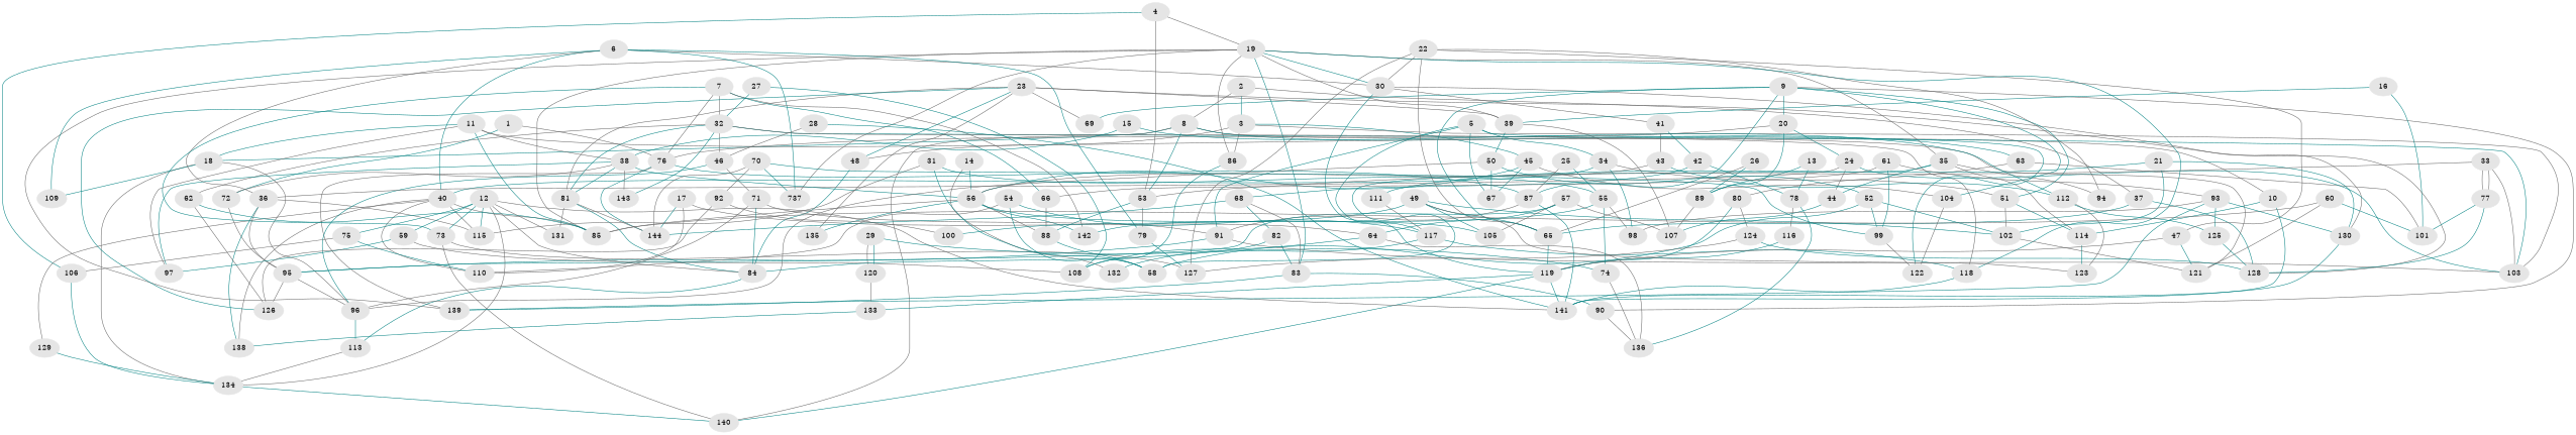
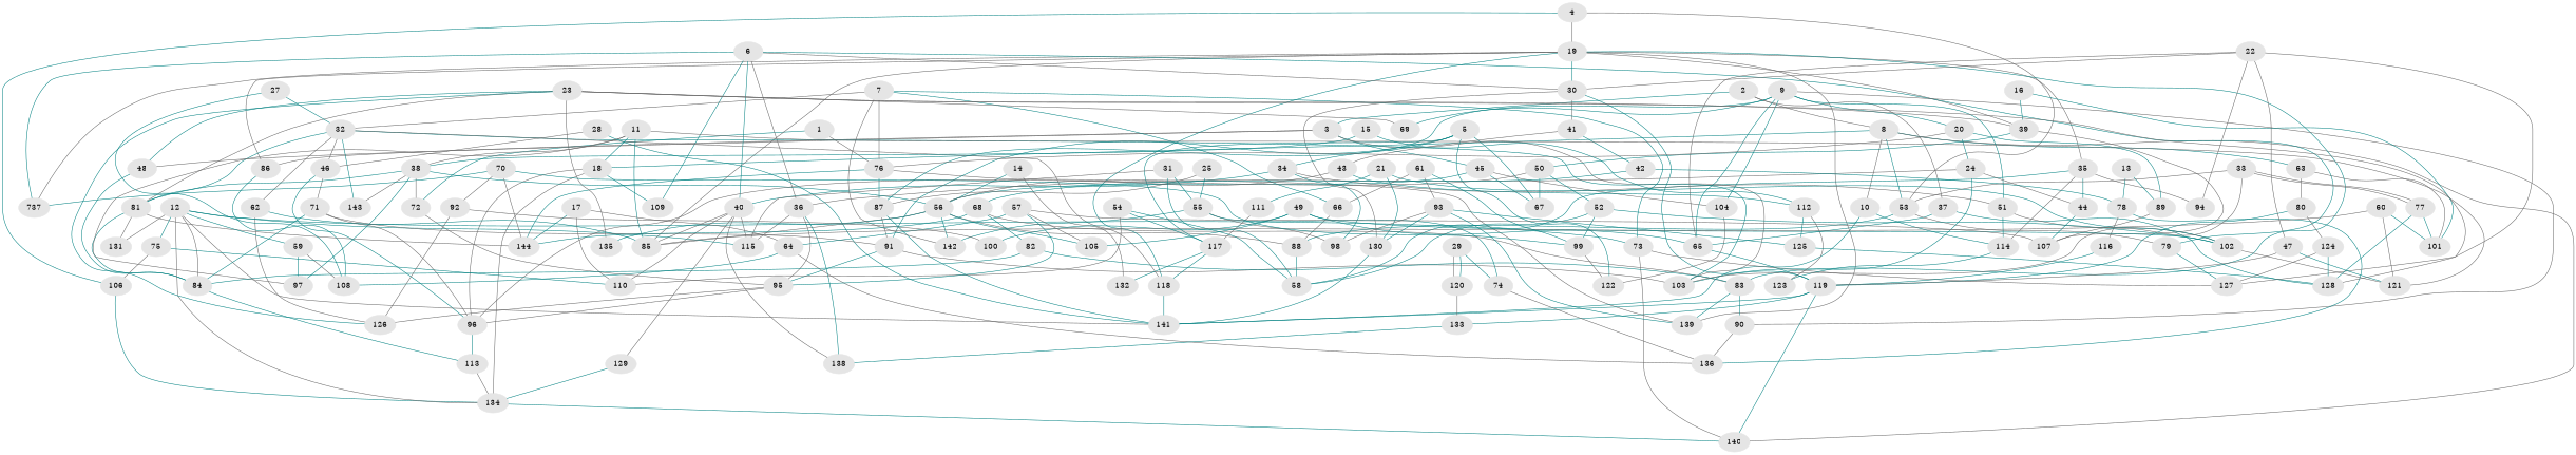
  graph {
    node [color=gray90 style=filled]
    edge [color=teal]
    1
    72
    76
    95
    87
    144
    139
    2
    3
    8
    37
    45
    48
    86
    103
    53
    10
    18
    63
    140
    65
    128
    67
    104
    56
    84
    108
    4
    19
    106
    30
    n32 [label=737]
    85
    39
    35
    83
    118
    79
    88
    134
    5
    34
    91
    117
    122
    40
    51
    98
    132
    6
    36
    109
    130
    41
    119
    115
    138
    110
    129
    127
    7
    32
    66
    73
    142
    81
    46
    62
    143
    114
    141
    96
    101
    80
    9
    20
    69
    90
    89
    24
    102
    136
    123
    11
    38
    97
    121
    12
    59
    75
    131
    113
    13
    78
    116
    107
    14
    135
    105
    15
    112
    125
    16
    50
    17
    64
    94
    44
    58
    21
    111
    22
    47
    23
    126
    25
    55
    74
-   26
    27
    28
    71
    29
    120
    133
    42
    43
    31
    33
    77
    52
    68
    82
    49
    100
    99
    54
    57
    60
    61
    93
    124
    70
    92
    1 -- 72
    1 -- 76 [color=gray40]
    72 -- 95 [color=gray40]
    76 -- 87
    76 -- 144
    76 -- 139 [color=gray40]
    95 -- 96 [color=gray40]
    95 -- 126 [color=gray40]
    87 -- 91 [color=gray40]
    87 -- 141
    2 -- 3
    2 -- 8 [color=gray40]
    2 -- 37 [color=gray40]
    3 -- 45
    3 -- 48 [color=gray40]
    3 -- 86 [color=gray40]
    3 -- 103 [color=gray40]
    8 -- 53
    8 -- 10 [color=gray40]
    8 -- 18
    8 -- 63
    8 -- 140 [color=gray40]
    37 -- 65
    37 -- 128
    45 -- 67
    45 -- 104 [color=gray40]
    45 -- 56
    48 -- 84
    86 -- 108
    53 -- 79 [color=gray40]
    53 -- 88
    10 -- 114
    10 -- 141
    18 -- 134 [color=gray40]
    18 -- 109
    18 -- 96 [color=gray40]
    63 -- 101 [color=gray40]
    63 -- 80 [color=gray40]
    65 -- 119
    104 -- 122 [color=gray40]
    56 -- 85 [color=gray40]
    56 -- 88 [color=gray40]
    56 -- 142
    56 -- 135
    56 -- 105
    84 -- 113
    4 -- 53 [color=gray40]
    4 -- 19 [color=gray40]
    4 -- 106
    19 -- 139 [color=gray40]
    19 -- 86 [color=gray40]
    19 -- 30
    19 -- n32 [color=gray40]
    19 -- 85 [color=gray40]
    19 -- 39 [color=gray40]
    19 -- 35 [color=gray40]
    19 -- 83
    19 -- 118
    106 -- 134
    30 -- 130 [color=gray40]
    30 -- 41 [color=gray40]
    30 -- 119
    39 -- 107 [color=gray40]
    39 -- 50
    35 -- 114 [color=gray40]
    35 -- 94 [color=gray40]
    35 -- 44
    35 -- 58
    83 -- 139
    83 -- 90
    118 -- 141
    79 -- 127
    88 -- 58
    134 -- 140
    5 -- 67
    5 -- 34
    5 -- 91
    5 -- 117
    5 -- 122
    34 -- 40
    34 -- 51 [color=gray40]
    34 -- 98
    91 -- 95
    91 -- 103 [color=gray40]
    117 -- 118
    117 -- 132
    40 -- 85 [color=gray40]
    40 -- 115 [color=gray40]
    40 -- 138 [color=gray40]
    40 -- 110 [color=gray40]
    40 -- 129 [color=gray40]
    51 -- 114
    51 -- 102 [color=gray40]
    6 -- 30 [color=gray40]
    6 -- n32
    6 -- 79
    6 -- 40
    6 -- 36 [color=gray40]
    6 -- 109
    36 -- 95 [color=gray40]
    36 -- 115 [color=gray40]
    36 -- 138
    130 -- 141
    41 -- 42
    41 -- 43 [color=gray40]
    119 -- 140
    119 -- 141
    119 -- 133
    129 -- 134
    7 -- 76 [color=gray40]
    7 -- 32 [color=gray40]
    7 -- 66
    7 -- 73
    7 -- 142 [color=gray40]
    32 -- 103
    32 -- 118 [color=gray40]
    32 -- 81
    32 -- 46 [color=gray40]
    32 -- 62 [color=gray40]
    32 -- 143
    66 -- 88 [color=gray40]
    73 -- 140 [color=gray40]
    73 -- 127 [color=gray40]
    81 -- 144 [color=gray40]
    81 -- 84
    81 -- 131 [color=gray40]
    46 -- 96
    46 -- 71 [color=gray40]
    62 -- 85
    62 -- 126 [color=gray40]
    114 -- 123
    96 -- 113
    80 -- 119
    80 -- 124 [color=gray40]
    9 -- 87
    9 -- 65
    9 -- 104
    9 -- 51
    9 -- 20
    9 -- 69
    9 -- 90 [color=gray40]
    20 -- 76 [color=gray40]
    20 -- 89
    20 -- 24
    90 -- 136 [color=gray40]
    89 -- 107 [color=gray40]
    24 -- 103
    24 -- 36 [color=gray40]
    24 -- 44 [color=gray40]
    102 -- 121 [color=gray40]
    11 -- 18
    11 -- 85
    11 -- 38 [color=gray40]
    11 -- 97 [color=gray40]
    11 -- 121 [color=gray40]
    38 -- 72 [color=gray40]
    38 -- 56
    38 -- 81
    38 -- 143 [color=gray40]
    38 -- 97
    12 -- 84 [color=gray40]
    12 -- 134 [color=gray40]
    12 -- 115
    12 -- 73
    12 -- 141 [color=gray40]
    12 -- 59
    12 -- 75
    12 -- 131 [color=gray40]
    59 -- 108 [color=gray40]
    59 -- 97
    75 -- 106 [color=gray40]
    75 -- 110
    113 -- 134 [color=gray40]
    13 -- 89
    13 -- 78
    78 -- 136
    78 -- 116 [color=gray40]
    116 -- 119
    14 -- 56
    14 -- 132 [color=gray40]
    15 -- 38
    15 -- 112
    112 -- 123 [color=gray40]
    112 -- 125
    125 -- 128
    16 -- 39
    16 -- 101
    50 -- 67
    50 -- 96 [color=gray40]
    50 -- 52
    17 -- 144
    17 -- 110 [color=gray40]
    17 -- 64 [color=gray40]
    64 -- 108
    64 -- 136 [color=gray40]
    44 -- 107
    21 -- 130
    21 -- 102
    21 -- 111
    111 -- 117 [color=gray40]
    22 -- 65 [color=gray40]
    22 -- 30 [color=gray40]
    22 -- 127 [color=gray40]
    22 -- 94 [color=gray40]
    22 -- 47 [color=gray40]
    47 -- 119 [color=gray40]
    47 -- 121
    23 -- 48
    23 -- 128 [color=gray40]
    23 -- 39 [color=gray40]
    23 -- 81 [color=gray40]
    23 -- 69 [color=gray40]
    23 -- 135 [color=gray40]
    23 -- 126
    25 -- 87 [color=gray40]
    25 -- 55
    55 -- 98 [color=gray40]
    55 -- 142
    55 -- 74
    74 -- 136 [color=gray40]
-   26 -- 65 [color=gray40]
-   26 -- 89
    27 -- 108
    27 -- 32
    28 -- 46 [color=gray40]
    28 -- 141
    71 -- 84
    71 -- 91 [color=gray40]
    71 -- 96 [color=gray40]
    29 -- 74
    29 -- 120 [color=gray40]
    29 -- 120
    120 -- 133 [color=gray40]
    133 -- 138
    42 -- 78
    42 -- 68
    43 -- 56 [color=gray40]
    43 -- 112
    31 -- 115 [color=gray40]
    31 -- 58
    31 -- 55
    33 -- 103 [color=gray40]
    33 -- 53 [color=gray40]
    33 -- 77 [color=gray40]
    33 -- 77 [color=gray40]
    77 -- 128
    77 -- 101
    52 -- 102
    52 -- 58
    52 -- 99
    68 -- 144
    68 -- 83 [color=gray40]
    68 -- 82
    82 -- 84
    82 -- 83
    49 -- 65
    49 -- 102
-   49 -- 123 [color=gray40]
    49 -- 105
    49 -- 100
    99 -- 122 [color=gray40]
    54 -- 117
    54 -- 110 [color=gray40]
    54 -- 58
    57 -- 95
    57 -- 107 [color=gray40]
    57 -- 105 [color=gray40]
    57 -- 64
    60 -- 85 [color=gray40]
    60 -- 101
    60 -- 121 [color=gray40]
    61 -- 66 [color=gray40]
    61 -- 99
    61 -- 93 [color=gray40]
    93 -- 139
    93 -- 98 [color=gray40]
    93 -- 130
    93 -- 125
    124 -- 128
    124 -- 127 [color=gray40]
    70 -- 144 [color=gray40]
    70 -- n32
    70 -- 99
    70 -- 92 [color=gray40]
    92 -- 126 [color=gray40]
    92 -- 100 [color=gray40]
  }
